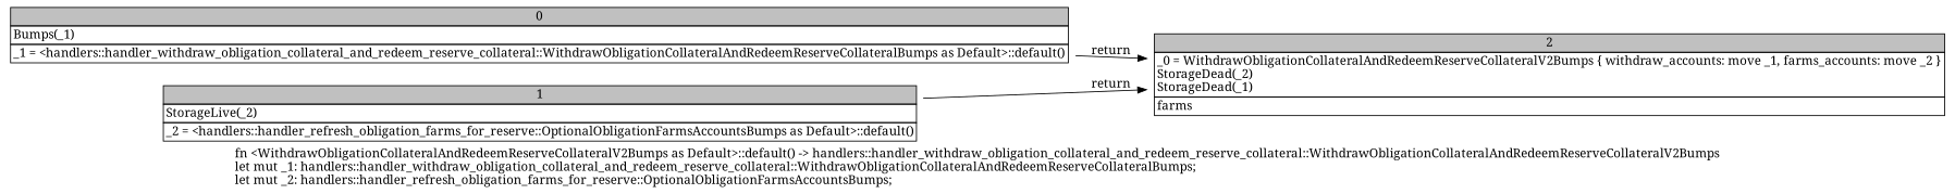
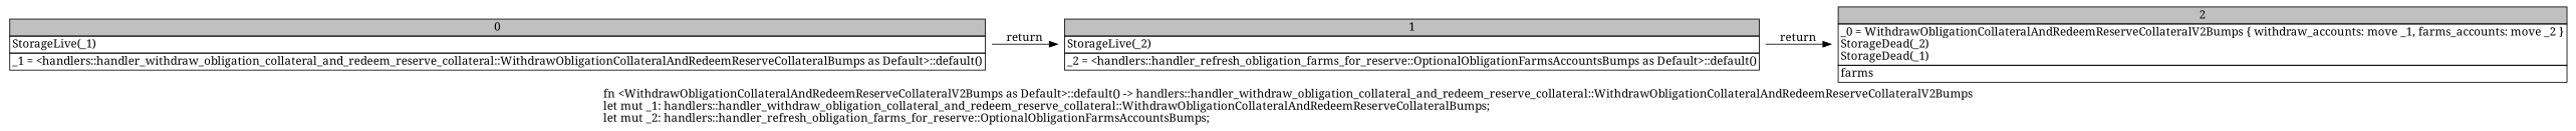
  digraph {
    fontname="Noto Serif"
    label=<fn &lt;WithdrawObligationCollateralAndRedeemReserveCollateralV2Bumps as Default&gt;::default() -&gt; handlers::handler_withdraw_obligation_collateral_and_redeem_reserve_collateral::WithdrawObligationCollateralAndRedeemReserveCollateralV2Bumps<br align="left"/>let mut _1: handlers::handler_withdraw_obligation_collateral_and_redeem_reserve_collateral::WithdrawObligationCollateralAndRedeemReserveCollateralBumps;<br align="left"/>let mut _2: handlers::handler_refresh_obligation_farms_for_reserve::OptionalObligationFarmsAccountsBumps;<br align="left"/>>
    rankdir=LR
    node [fontname="Noto Serif" shape=none]
    edge [fontname="Noto Serif"]
-   n1 [label=<<table border="0" cellborder="1" cellspacing="0"><tr><td bgcolor="gray" align="center" colspan="1">0</td></tr><tr><td align="left" balign="left">Bumps(_1)<br/></td></tr><tr><td align="left">_1 = &lt;handlers::handler_withdraw_obligation_collateral_and_redeem_reserve_collateral::WithdrawObligationCollateralAndRedeemReserveCollateralBumps as Default&gt;::default()</td></tr></table>>]
+   n1 [label=<<table border="0" cellborder="1" cellspacing="0"><tr><td bgcolor="gray" align="center" colspan="1">0</td></tr><tr><td align="left" balign="left">StorageLive(_1)<br/></td></tr><tr><td align="left">_1 = &lt;handlers::handler_withdraw_obligation_collateral_and_redeem_reserve_collateral::WithdrawObligationCollateralAndRedeemReserveCollateralBumps as Default&gt;::default()</td></tr></table>>]
    n2 [label=<<table border="0" cellborder="1" cellspacing="0"><tr><td bgcolor="gray" align="center" colspan="1">1</td></tr><tr><td align="left" balign="left">StorageLive(_2)<br/></td></tr><tr><td align="left">_2 = &lt;handlers::handler_refresh_obligation_farms_for_reserve::OptionalObligationFarmsAccountsBumps as Default&gt;::default()</td></tr></table>>]
    n3 [label=<<table border="0" cellborder="1" cellspacing="0"><tr><td bgcolor="gray" align="center" colspan="1">2</td></tr><tr><td align="left" balign="left">_0 = WithdrawObligationCollateralAndRedeemReserveCollateralV2Bumps { withdraw_accounts: move _1, farms_accounts: move _2 }<br/>StorageDead(_2)<br/>StorageDead(_1)<br/></td></tr><tr><td align="left">farms</td></tr></table>>]
-   n1 -> n3 [label=return]
+   n1 -> n2 [label=return]
    n2 -> n3 [label=return]
  }
